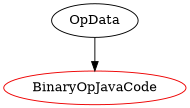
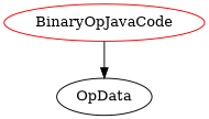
  digraph {
    n1 [color=red2 label=BinaryOpJavaCode shape=oval]
    OpData
-   OpData -> n1
+   n1 -> OpData
  }
